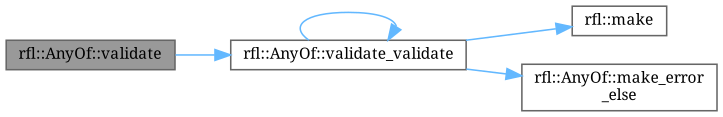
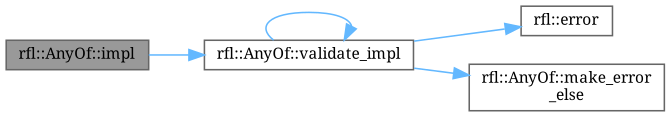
  digraph {
    fontname="Noto Serif"
    rankdir=LR
    node [color=grey40 fillcolor=white fontname="Noto Serif" fontsize=10 shape=box style=filled]
    edge [color=steelblue1 fontname="Noto Serif" fontsize=10 labelfontname=Helvetica labelfontsize=10 style=solid]
-   n1 [color=gray40 fillcolor=grey60 fontcolor=black height=0.2 label="rfl::AnyOf::validate" width=0.4]
-   n2 [height=0.2 label="rfl::AnyOf::validate_validate" width=0.4]
-   n3 [height=0.2 label="rfl::make" width=0.4]
+   n1 [color=gray40 fillcolor=grey60 fontcolor=black height=0.2 label="rfl::AnyOf::impl" width=0.4]
+   n2 [height=0.2 label="rfl::AnyOf::validate_impl" width=0.4]
+   n3 [height=0.2 label="rfl::error" width=0.4]
    n4 [height=0.2 label="rfl::AnyOf::make_error\l_else" width=0.4]
    n1 -> n2
    n2 -> n2
    n2 -> n3
    n2 -> n4
  }
